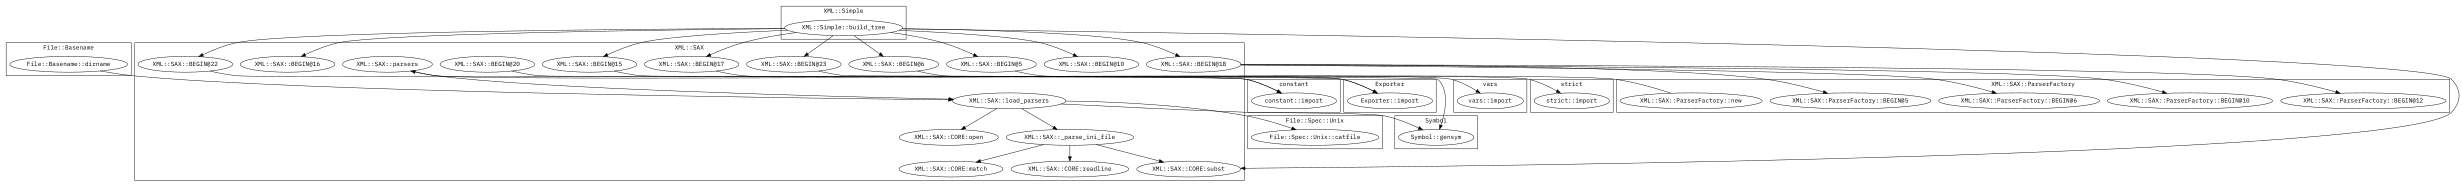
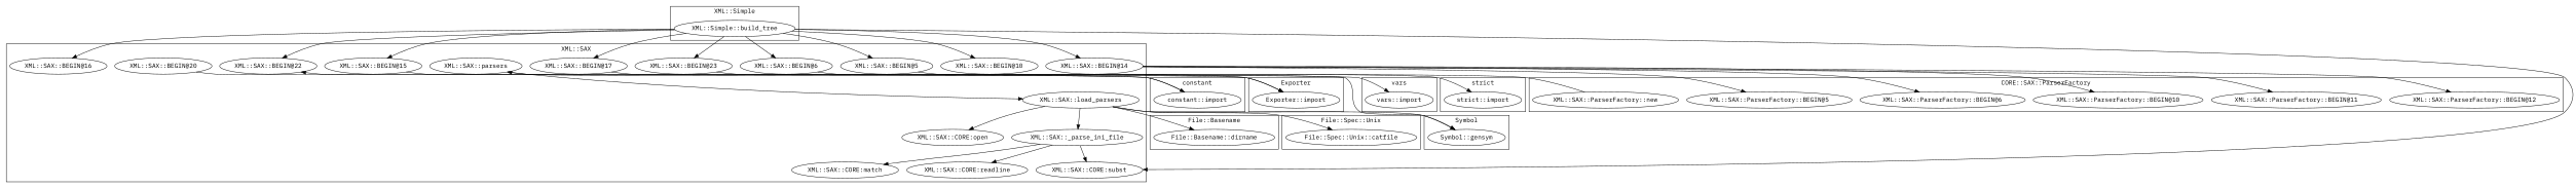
  digraph {
    fontname="IBM Plex Mono"
    node [fontname="IBM Plex Mono"]
    edge [fontname="IBM Plex Mono"]
    "vars::import"
    "Symbol::gensym"
    "XML::SAX::BEGIN@16"
    "XML::SAX::BEGIN@20"
    "XML::SAX::BEGIN@22"
    "XML::SAX::load_parsers"
    "XML::SAX::CORE:subst"
    "XML::SAX::CORE:open"
    "XML::SAX::parsers"
    "XML::SAX::BEGIN@15"
    "XML::SAX::BEGIN@10"
    "XML::SAX::BEGIN@23"
    "XML::SAX::BEGIN@6"
    "XML::SAX::BEGIN@5"
    "XML::SAX::_parse_ini_file"
-   "XML::SAX::BEGIN@18"
+   "XML::SAX::BEGIN@18" [label="XML::SAX::BEGIN@14"]
    "XML::SAX::CORE:match"
    "XML::SAX::BEGIN@17"
    "XML::SAX::CORE:readline"
    "XML::Simple::build_tree"
    "strict::import"
    "XML::SAX::ParserFactory::new"
    "XML::SAX::ParserFactory::BEGIN@5"
    "XML::SAX::ParserFactory::BEGIN@12"
+   "XML::SAX::ParserFactory::BEGIN@11"
    "XML::SAX::ParserFactory::BEGIN@10"
    "XML::SAX::ParserFactory::BEGIN@6"
    "constant::import"
    "Exporter::import"
    "File::Basename::dirname"
    "File::Spec::Unix::catfile"
    subgraph cluster_1 {
      label=vars
      "vars::import"
    }
    subgraph cluster_2 {
      label=Symbol
      "Symbol::gensym"
    }
    subgraph cluster_3 {
      label="XML::SAX"
      "XML::SAX::BEGIN@16"
      "XML::SAX::BEGIN@20"
      "XML::SAX::BEGIN@22"
      "XML::SAX::load_parsers"
      "XML::SAX::CORE:subst"
      "XML::SAX::CORE:open"
      "XML::SAX::parsers"
      "XML::SAX::BEGIN@15"
      "XML::SAX::BEGIN@10"
      "XML::SAX::BEGIN@23"
      "XML::SAX::BEGIN@6"
      "XML::SAX::BEGIN@5"
      "XML::SAX::_parse_ini_file"
      "XML::SAX::BEGIN@18"
      "XML::SAX::CORE:match"
      "XML::SAX::BEGIN@17"
      "XML::SAX::CORE:readline"
    }
    subgraph cluster_4 {
      label="XML::Simple"
      "XML::Simple::build_tree"
    }
    subgraph cluster_5 {
      label="strict"
      "strict::import"
    }
    subgraph cluster_6 {
-     label="XML::SAX::ParserFactory"
+     label="CORE::SAX::ParserFactory"
      "XML::SAX::ParserFactory::new"
      "XML::SAX::ParserFactory::BEGIN@5"
      "XML::SAX::ParserFactory::BEGIN@12"
+     "XML::SAX::ParserFactory::BEGIN@11"
      "XML::SAX::ParserFactory::BEGIN@10"
      "XML::SAX::ParserFactory::BEGIN@6"
    }
    subgraph cluster_7 {
      label=constant
      "constant::import"
    }
    subgraph cluster_8 {
      label=Exporter
      "Exporter::import"
    }
    subgraph cluster_9 {
      label="File::Basename"
      "File::Basename::dirname"
    }
    subgraph cluster_10 {
      label="File::Spec::Unix"
      "File::Spec::Unix::catfile"
    }
    "XML::SAX::BEGIN@20" -> "constant::import"
-   "XML::SAX::BEGIN@22" -> "constant::import"
+   "constant::import" -> "XML::SAX::BEGIN@22"
    "XML::SAX::load_parsers" -> "Symbol::gensym"
    "XML::SAX::load_parsers" -> "XML::SAX::CORE:open"
    "XML::SAX::load_parsers" -> "XML::SAX::_parse_ini_file"
-   "File::Basename::dirname" -> "XML::SAX::load_parsers"
+   "XML::SAX::load_parsers" -> "File::Basename::dirname"
    "XML::SAX::load_parsers" -> "File::Spec::Unix::catfile"
    "XML::SAX::parsers" -> "XML::SAX::load_parsers"
    "XML::SAX::BEGIN@15" -> "Exporter::import"
    "XML::SAX::BEGIN@23" -> "Symbol::gensym"
    "XML::SAX::BEGIN@6" -> "vars::import"
    "XML::SAX::BEGIN@5" -> "strict::import"
    "XML::SAX::_parse_ini_file" -> "XML::SAX::CORE:subst"
    "XML::SAX::_parse_ini_file" -> "XML::SAX::CORE:match"
    "XML::SAX::_parse_ini_file" -> "XML::SAX::CORE:readline"
    "XML::SAX::BEGIN@18" -> "XML::SAX::ParserFactory::BEGIN@5"
    "XML::SAX::BEGIN@18" -> "XML::SAX::ParserFactory::BEGIN@12"
+   "XML::SAX::BEGIN@18" -> "XML::SAX::ParserFactory::BEGIN@11"
    "XML::SAX::BEGIN@18" -> "XML::SAX::ParserFactory::BEGIN@10"
    "XML::SAX::BEGIN@18" -> "XML::SAX::ParserFactory::BEGIN@6"
    "XML::SAX::BEGIN@17" -> "Exporter::import"
    "XML::Simple::build_tree" -> "XML::SAX::BEGIN@16"
    "XML::Simple::build_tree" -> "XML::SAX::BEGIN@22"
    "XML::Simple::build_tree" -> "XML::SAX::CORE:subst"
    "XML::Simple::build_tree" -> "XML::SAX::BEGIN@15"
    "XML::Simple::build_tree" -> "XML::SAX::BEGIN@10"
    "XML::Simple::build_tree" -> "XML::SAX::BEGIN@23"
    "XML::Simple::build_tree" -> "XML::SAX::BEGIN@6"
    "XML::Simple::build_tree" -> "XML::SAX::BEGIN@5"
    "XML::Simple::build_tree" -> "XML::SAX::BEGIN@18"
    "XML::Simple::build_tree" -> "XML::SAX::BEGIN@17"
    "XML::SAX::ParserFactory::new" -> "XML::SAX::parsers"
  }
